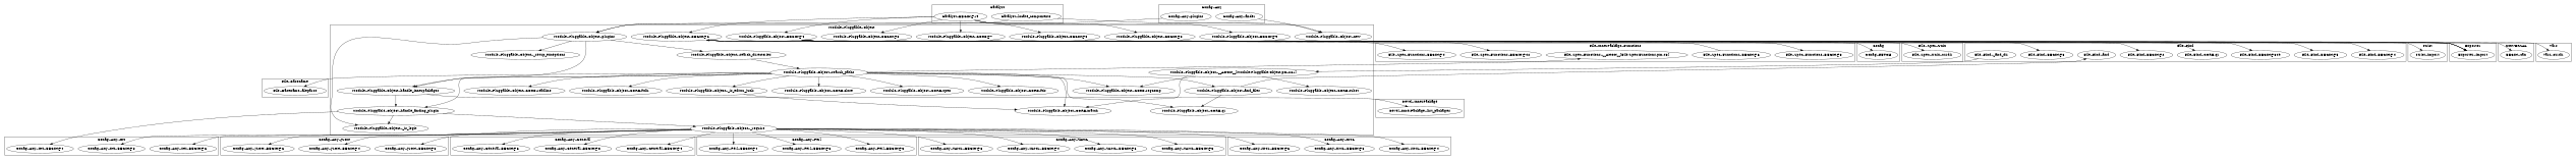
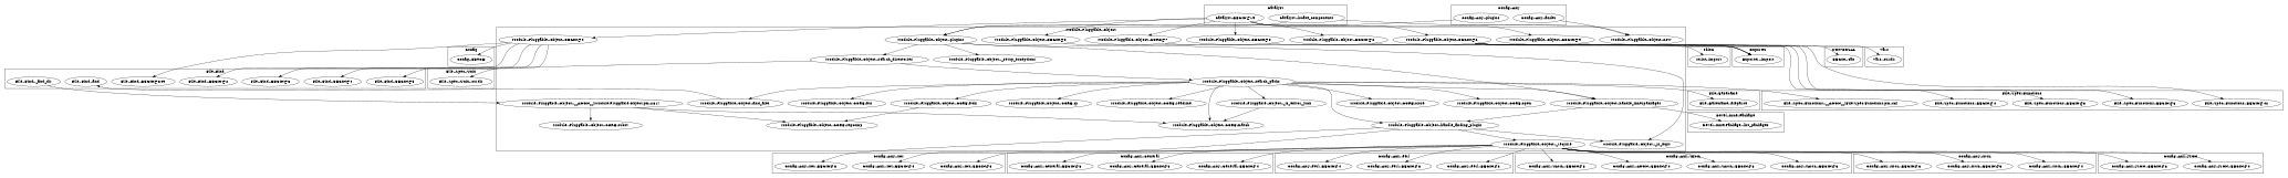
  digraph {
    "Catalyst::locate_components"
    "Catalyst::BEGIN@19"
    "Config::FETCH"
    "File::Spec::Functions::BEGIN@3"
    "File::Spec::Functions::BEGIN@6"
    "File::Spec::Functions::__ANON__[File/Spec/Functions.pm:43]"
    "File::Spec::Functions::BEGIN@42"
    "File::Spec::Functions::BEGIN@4"
-   "Config::Any::JSON::BEGIN@3"
    "Config::Any::JSON::BEGIN@4"
    "Config::Any::JSON::BEGIN@6"
    "Config::Any::General::BEGIN@4"
    "Config::Any::General::BEGIN@3"
    "Config::Any::General::BEGIN@6"
    n15 [label="BEGIN::can"]
    "File::Basename::fileparse"
    "Config::Any::INI::BEGIN@4"
    "Config::Any::INI::BEGIN@3"
    "Config::Any::INI::BEGIN@6"
    "File::Spec::Unix::curdir"
    "Exporter::import"
    "Config::Any::Perl::BEGIN@3"
    "Config::Any::Perl::BEGIN@6"
    "Config::Any::Perl::BEGIN@4"
    "Module::Pluggable::Object::_is_legit"
    "Module::Pluggable::Object::find_files"
    "Module::Pluggable::Object::BEGIN@4"
    "Module::Pluggable::Object::search_paths"
    "Module::Pluggable::Object::_is_editor_junk"
    "Module::Pluggable::Object::CORE:open"
    "Module::Pluggable::Object::BEGIN@3"
    "Module::Pluggable::Object::_setup_exceptions"
    "Module::Pluggable::Object::BEGIN@8"
    "Module::Pluggable::Object::__ANON__[Module/Pluggable/Object.pm:281]"
    "Module::Pluggable::Object::CORE:ftis"
    "Module::Pluggable::Object::CORE:match"
    "Module::Pluggable::Object::CORE:qr"
    "Module::Pluggable::Object::plugins"
    n39 [label="Module::Pluggable::Object::CORE@7"]
    "Module::Pluggable::Object::CORE:readline"
    "Module::Pluggable::Object::CORE:ftdir"
    "Module::Pluggable::Object::CORE:regcomp"
    "Module::Pluggable::Object::CORE:subst"
    "Module::Pluggable::Object::_require"
    "Module::Pluggable::Object::search_directories"
    "Module::Pluggable::Object::BEGIN@6"
    "Module::Pluggable::Object::new"
    "Module::Pluggable::Object::handle_innerpackages"
    "Module::Pluggable::Object::BEGIN@5"
    "Module::Pluggable::Object::handle_finding_plugin"
    "Module::Pluggable::Object::CORE:close"
    "Module::Pluggable::Object::BEGIN@9"
    "Config::Any::finder"
    "Config::Any::plugins"
    "File::Find::BEGIN@2"
    "File::Find::BEGIN@3"
    "File::Find::BEGIN@4"
    "File::Find::BEGIN@5"
    "File::Find::BEGIN@349"
    "File::Find::find"
-   "File::Find::CORE:qr"
    "File::Find::_find_dir"
    "Devel::InnerPackage::list_packages"
    "Config::Any::YAML::BEGIN@3"
    "Config::Any::YAML::BEGIN@6"
-   "Config::Any::YAML::BEGIN@4"
+   "Config::Any::YAML::BEGIN@4" [label="Config::Any::ANON::BEGIN@4"]
    "Config::Any::YAML::BEGIN@8"
    n68 [label="vars::curdir"]
    "strict::import"
    "Config::Any::XML::BEGIN@4"
    "Config::Any::XML::BEGIN@3"
    "Config::Any::XML::BEGIN@6"
    subgraph cluster_1 {
      label=Catalyst
      "Catalyst::locate_components"
      "Catalyst::BEGIN@19"
    }
    subgraph cluster_2 {
      label=Config
      "Config::FETCH"
    }
    subgraph cluster_3 {
-     label="File::InnerPackage::Functions"
+     label="File::Spec::Functions"
      "File::Spec::Functions::BEGIN@3"
      "File::Spec::Functions::BEGIN@6"
      "File::Spec::Functions::__ANON__[File/Spec/Functions.pm:43]"
      "File::Spec::Functions::BEGIN@42"
      "File::Spec::Functions::BEGIN@4"
    }
    subgraph cluster_4 {
      label="Config::Any::JSON"
-     "Config::Any::JSON::BEGIN@3"
      "Config::Any::JSON::BEGIN@4"
      "Config::Any::JSON::BEGIN@6"
    }
    subgraph cluster_5 {
      label="Config::Any::General"
      "Config::Any::General::BEGIN@4"
      "Config::Any::General::BEGIN@3"
      "Config::Any::General::BEGIN@6"
    }
    subgraph cluster_6 {
      label=UNIVERSAL
      n15
    }
    subgraph cluster_7 {
      label="File::Basename"
      "File::Basename::fileparse"
    }
    subgraph cluster_8 {
      label="Config::Any::INI"
      "Config::Any::INI::BEGIN@4"
      "Config::Any::INI::BEGIN@3"
      "Config::Any::INI::BEGIN@6"
    }
    subgraph cluster_9 {
      label="File::Spec::Unix"
      "File::Spec::Unix::curdir"
    }
    subgraph cluster_10 {
      label=Exporter
      "Exporter::import"
    }
    subgraph cluster_11 {
      label="Config::Any::Perl"
      "Config::Any::Perl::BEGIN@3"
      "Config::Any::Perl::BEGIN@6"
      "Config::Any::Perl::BEGIN@4"
    }
    subgraph cluster_12 {
      label="Module::Pluggable::Object"
      "Module::Pluggable::Object::_is_legit"
      "Module::Pluggable::Object::find_files"
      "Module::Pluggable::Object::BEGIN@4"
      "Module::Pluggable::Object::search_paths"
      "Module::Pluggable::Object::_is_editor_junk"
      "Module::Pluggable::Object::CORE:open"
      "Module::Pluggable::Object::BEGIN@3"
      "Module::Pluggable::Object::_setup_exceptions"
      "Module::Pluggable::Object::BEGIN@8"
      "Module::Pluggable::Object::__ANON__[Module/Pluggable/Object.pm:281]"
      "Module::Pluggable::Object::CORE:ftis"
      "Module::Pluggable::Object::CORE:match"
      "Module::Pluggable::Object::CORE:qr"
      "Module::Pluggable::Object::plugins"
      n39
      "Module::Pluggable::Object::CORE:readline"
      "Module::Pluggable::Object::CORE:ftdir"
      "Module::Pluggable::Object::CORE:regcomp"
      "Module::Pluggable::Object::CORE:subst"
      "Module::Pluggable::Object::_require"
      "Module::Pluggable::Object::search_directories"
      "Module::Pluggable::Object::BEGIN@6"
      "Module::Pluggable::Object::new"
      "Module::Pluggable::Object::handle_innerpackages"
      "Module::Pluggable::Object::BEGIN@5"
      "Module::Pluggable::Object::handle_finding_plugin"
      "Module::Pluggable::Object::CORE:close"
      "Module::Pluggable::Object::BEGIN@9"
    }
    subgraph cluster_13 {
      label="Config::Any"
      "Config::Any::finder"
      "Config::Any::plugins"
    }
    subgraph cluster_14 {
      label="File::Find"
      "File::Find::BEGIN@2"
      "File::Find::BEGIN@3"
      "File::Find::BEGIN@4"
      "File::Find::BEGIN@5"
      "File::Find::BEGIN@349"
      "File::Find::find"
-     "File::Find::CORE:qr"
      "File::Find::_find_dir"
    }
    subgraph cluster_15 {
      label="Devel::InnerPackage"
      "Devel::InnerPackage::list_packages"
    }
    subgraph cluster_16 {
      label="Config::Any::YAML"
      "Config::Any::YAML::BEGIN@3"
      "Config::Any::YAML::BEGIN@6"
      "Config::Any::YAML::BEGIN@4"
      "Config::Any::YAML::BEGIN@8"
    }
    subgraph cluster_17 {
      label=vars
      n68
    }
    subgraph cluster_18 {
-     label="strict"
+     label=editor
      "strict::import"
    }
    subgraph cluster_19 {
      label="Config::Any::XML"
      "Config::Any::XML::BEGIN@4"
      "Config::Any::XML::BEGIN@3"
      "Config::Any::XML::BEGIN@6"
    }
    "Catalyst::locate_components" -> "Module::Pluggable::Object::plugins"
    "Catalyst::locate_components" -> "Module::Pluggable::Object::new"
    "Catalyst::BEGIN@19" -> "Module::Pluggable::Object::BEGIN@4"
    "Catalyst::BEGIN@19" -> "Module::Pluggable::Object::BEGIN@3"
    "Catalyst::BEGIN@19" -> "Module::Pluggable::Object::BEGIN@8"
    "Catalyst::BEGIN@19" -> n39
    "Catalyst::BEGIN@19" -> "Module::Pluggable::Object::BEGIN@6"
    "Catalyst::BEGIN@19" -> "Module::Pluggable::Object::BEGIN@5"
    "Catalyst::BEGIN@19" -> "Module::Pluggable::Object::BEGIN@9"
-   "Module::Pluggable::Object::find_files" -> "Module::Pluggable::Object::CORE:qr"
    "Module::Pluggable::Object::find_files" -> "File::Find::find"
    "Module::Pluggable::Object::BEGIN@4" -> "Config::FETCH"
-   "Module::Pluggable::Object::BEGIN@4" -> "File::Spec::Unix::curdir"
+   "Module::Pluggable::Object::search_directories" -> "File::Spec::Unix::curdir"
    "Module::Pluggable::Object::BEGIN@4" -> "File::Find::BEGIN@2"
    "Module::Pluggable::Object::BEGIN@4" -> "File::Find::BEGIN@3"
    "Module::Pluggable::Object::BEGIN@4" -> "File::Find::BEGIN@4"
    "Module::Pluggable::Object::BEGIN@4" -> "File::Find::BEGIN@5"
    "Module::Pluggable::Object::BEGIN@4" -> "File::Find::BEGIN@349"
-   "Module::Pluggable::Object::BEGIN@4" -> "File::Find::CORE:qr"
    "Module::Pluggable::Object::search_paths" -> "File::Spec::Functions::__ANON__[File/Spec/Functions.pm:43]"
    "Module::Pluggable::Object::search_paths" -> "File::Basename::fileparse"
    "Module::Pluggable::Object::search_paths" -> "Module::Pluggable::Object::find_files"
    "Module::Pluggable::Object::search_paths" -> "Module::Pluggable::Object::_is_editor_junk"
    "Module::Pluggable::Object::search_paths" -> "Module::Pluggable::Object::CORE:open"
    "Module::Pluggable::Object::search_paths" -> "Module::Pluggable::Object::CORE:ftis"
    "Module::Pluggable::Object::search_paths" -> "Module::Pluggable::Object::CORE:match"
    "Module::Pluggable::Object::search_paths" -> "Module::Pluggable::Object::CORE:qr"
    "Module::Pluggable::Object::search_paths" -> "Module::Pluggable::Object::CORE:readline"
    "Module::Pluggable::Object::search_paths" -> "Module::Pluggable::Object::CORE:ftdir"
-   "Module::Pluggable::Object::search_paths" -> "Module::Pluggable::Object::CORE:regcomp"
+   "Module::Pluggable::Object::CORE:ftdir" -> "Module::Pluggable::Object::CORE:regcomp"
    "Module::Pluggable::Object::search_paths" -> "Module::Pluggable::Object::handle_innerpackages"
    "Module::Pluggable::Object::search_paths" -> "Module::Pluggable::Object::handle_finding_plugin"
    "Module::Pluggable::Object::search_paths" -> "Module::Pluggable::Object::CORE:close"
    "Module::Pluggable::Object::_is_editor_junk" -> "Module::Pluggable::Object::CORE:match"
    "Module::Pluggable::Object::BEGIN@3" -> "strict::import"
    "Module::Pluggable::Object::BEGIN@8" -> "Exporter::import"
    "Module::Pluggable::Object::__ANON__[Module/Pluggable/Object.pm:281]" -> "Module::Pluggable::Object::CORE:match"
    "Module::Pluggable::Object::__ANON__[Module/Pluggable/Object.pm:281]" -> "Module::Pluggable::Object::CORE:regcomp"
    "Module::Pluggable::Object::__ANON__[Module/Pluggable/Object.pm:281]" -> "Module::Pluggable::Object::CORE:subst"
    "Module::Pluggable::Object::plugins" -> "Module::Pluggable::Object::_is_legit"
    "Module::Pluggable::Object::plugins" -> "Module::Pluggable::Object::_setup_exceptions"
    "Module::Pluggable::Object::plugins" -> "Module::Pluggable::Object::search_directories"
    "Module::Pluggable::Object::plugins" -> "Module::Pluggable::Object::handle_innerpackages"
    n39 -> "Exporter::import"
-   "Module::Pluggable::Object::_require" -> "Config::Any::JSON::BEGIN@3"
    "Module::Pluggable::Object::_require" -> "Config::Any::JSON::BEGIN@4"
    "Module::Pluggable::Object::_require" -> "Config::Any::JSON::BEGIN@6"
    "Module::Pluggable::Object::_require" -> "Config::Any::General::BEGIN@4"
    "Module::Pluggable::Object::_require" -> "Config::Any::General::BEGIN@3"
    "Module::Pluggable::Object::_require" -> "Config::Any::General::BEGIN@6"
    "Module::Pluggable::Object::_require" -> "Config::Any::INI::BEGIN@3"
-   "Module::Pluggable::Object::_require" -> "Config::Any::INI::BEGIN@6"
+   "Module::Pluggable::Object::handle_finding_plugin" -> "Config::Any::INI::BEGIN@6"
    "Module::Pluggable::Object::_require" -> "Config::Any::Perl::BEGIN@3"
    "Module::Pluggable::Object::_require" -> "Config::Any::Perl::BEGIN@6"
    "Module::Pluggable::Object::_require" -> "Config::Any::Perl::BEGIN@4"
    "Module::Pluggable::Object::_require" -> "Config::Any::YAML::BEGIN@3"
    "Module::Pluggable::Object::_require" -> "Config::Any::YAML::BEGIN@6"
    "Module::Pluggable::Object::_require" -> "Config::Any::YAML::BEGIN@4"
    "Module::Pluggable::Object::_require" -> "Config::Any::YAML::BEGIN@8"
    "Module::Pluggable::Object::_require" -> "Config::Any::XML::BEGIN@4"
    "Module::Pluggable::Object::_require" -> "Config::Any::XML::BEGIN@3"
    "Module::Pluggable::Object::_require" -> "Config::Any::XML::BEGIN@6"
    "Module::Pluggable::Object::search_directories" -> "Module::Pluggable::Object::search_paths"
    "Module::Pluggable::Object::BEGIN@6" -> "File::Spec::Functions::BEGIN@3"
-   "File::Spec::Functions::BEGIN@6" -> "Module::Pluggable::Object::BEGIN@6"
+   "Module::Pluggable::Object::BEGIN@6" -> "File::Spec::Functions::BEGIN@6"
    "Module::Pluggable::Object::BEGIN@6" -> "File::Spec::Functions::BEGIN@42"
    "Module::Pluggable::Object::BEGIN@6" -> "File::Spec::Functions::BEGIN@4"
    "Module::Pluggable::Object::BEGIN@6" -> n15
    "Module::Pluggable::Object::BEGIN@6" -> "Exporter::import"
    "Module::Pluggable::Object::handle_innerpackages" -> "Module::Pluggable::Object::handle_finding_plugin"
    "Module::Pluggable::Object::handle_innerpackages" -> "Devel::InnerPackage::list_packages"
    "Module::Pluggable::Object::BEGIN@5" -> "Exporter::import"
    "Module::Pluggable::Object::handle_finding_plugin" -> "Config::Any::INI::BEGIN@4"
    "Module::Pluggable::Object::handle_finding_plugin" -> "Module::Pluggable::Object::_is_legit"
    "Module::Pluggable::Object::handle_finding_plugin" -> "Module::Pluggable::Object::_require"
    "Module::Pluggable::Object::BEGIN@9" -> n68
    "Config::Any::finder" -> "Module::Pluggable::Object::new"
    "Config::Any::plugins" -> "Module::Pluggable::Object::plugins"
    "File::Find::_find_dir" -> "Module::Pluggable::Object::__ANON__[Module/Pluggable/Object.pm:281]"
  }
